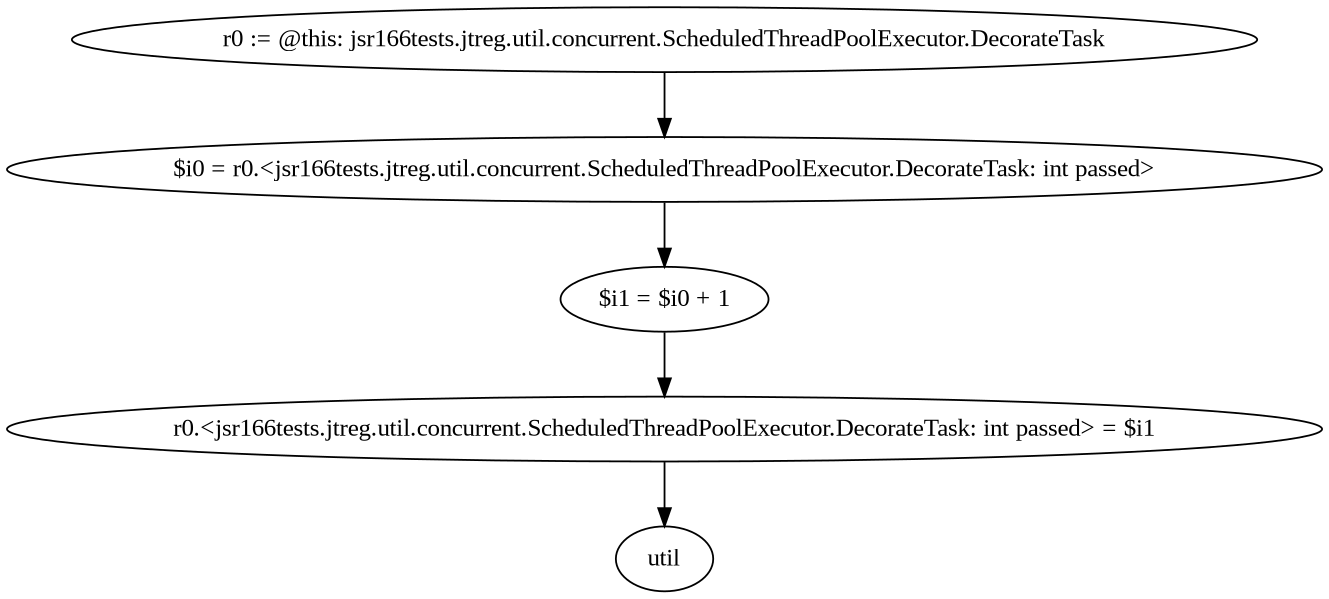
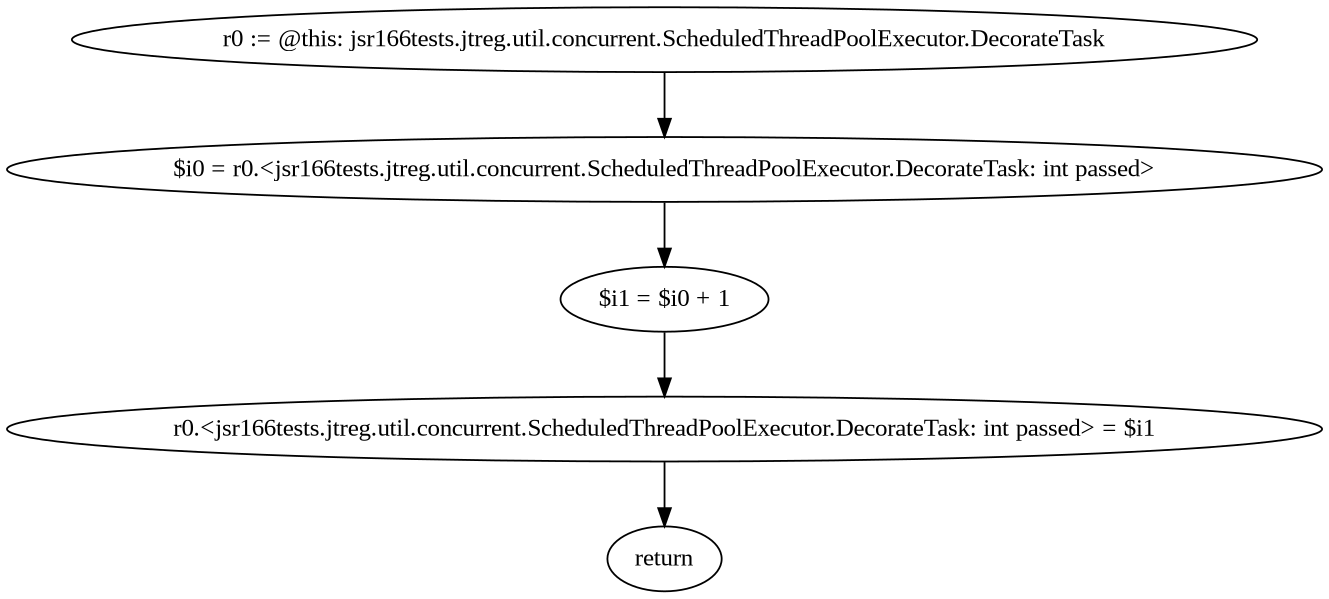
  digraph {
    fontname="Liberation Serif"
    node [fontname="Liberation Serif"]
    edge [fontname="Liberation Serif"]
    "r0 := @this: jsr166tests.jtreg.util.concurrent.ScheduledThreadPoolExecutor.DecorateTask"
    "$i0 = r0.<jsr166tests.jtreg.util.concurrent.ScheduledThreadPoolExecutor.DecorateTask: int passed>"
    "$i1 = $i0 + 1"
    "r0.<jsr166tests.jtreg.util.concurrent.ScheduledThreadPoolExecutor.DecorateTask: int passed> = $i1"
-   return [label=util]
+   return
    "r0 := @this: jsr166tests.jtreg.util.concurrent.ScheduledThreadPoolExecutor.DecorateTask" -> "$i0 = r0.<jsr166tests.jtreg.util.concurrent.ScheduledThreadPoolExecutor.DecorateTask: int passed>"
    "$i0 = r0.<jsr166tests.jtreg.util.concurrent.ScheduledThreadPoolExecutor.DecorateTask: int passed>" -> "$i1 = $i0 + 1"
    "$i1 = $i0 + 1" -> "r0.<jsr166tests.jtreg.util.concurrent.ScheduledThreadPoolExecutor.DecorateTask: int passed> = $i1"
    "r0.<jsr166tests.jtreg.util.concurrent.ScheduledThreadPoolExecutor.DecorateTask: int passed> = $i1" -> return
  }
